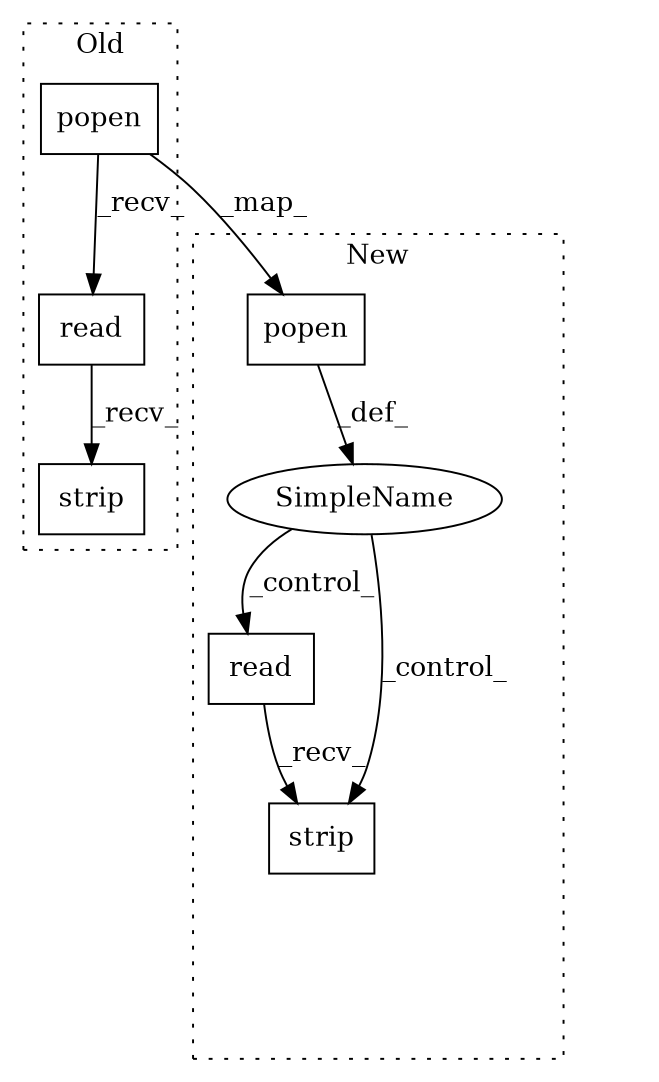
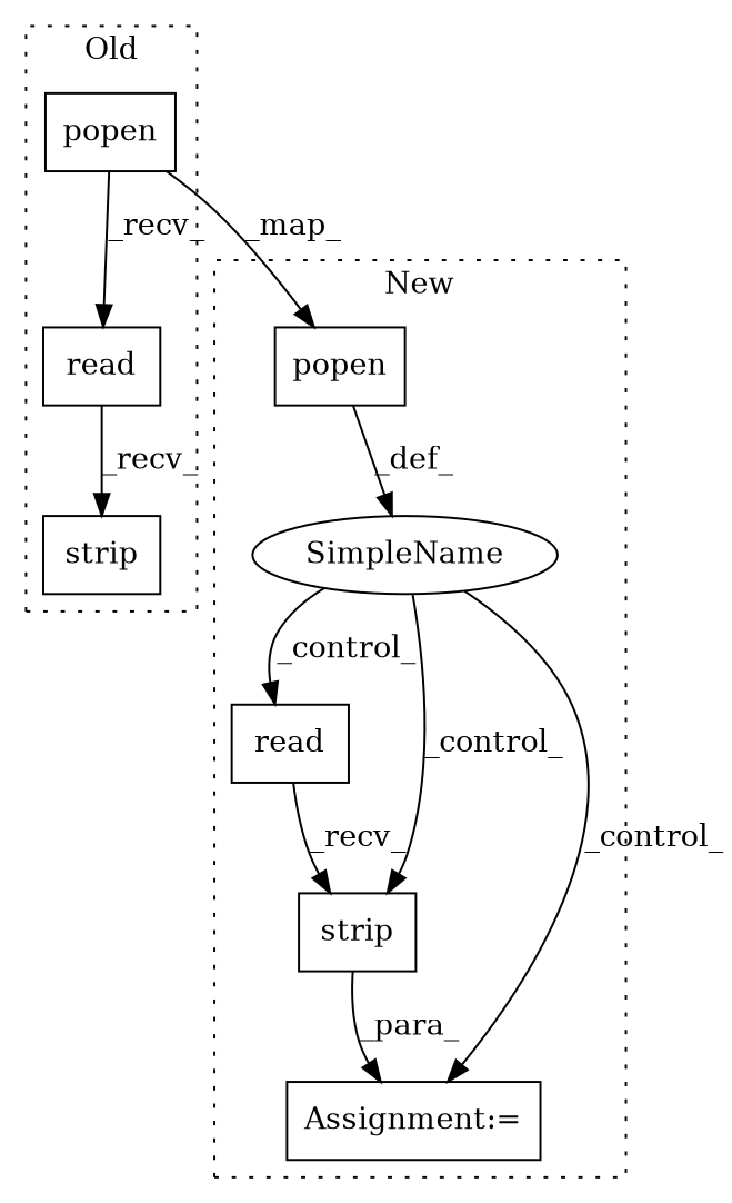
  digraph {
    node [a=32 l="6,1" shape=box]
    n1 [label=popen s="35052,35061"]
    n2 [label=strip s="35070,35080"]
    n3 [l=6 label=read s=35063]
    n4 [label=popen s="36066,36075"]
    n5 [l=6 label=read s=37210]
    n6 [a=42 label=SimpleName shape=ellipse l=""]
    n7 [label=strip s="37217,37227"]
+   n8 [a=7 l=1 label="Assignment:=" s=37201]
    subgraph cluster_1 {
      label=Old
      style=dotted
      n1
      n2
      n3
    }
    subgraph cluster_2 {
      label=New
      style=dotted
      n4
      n5
      n6
      n7
+     n8
    }
    n1 -> n3 [label=_recv_]
    n1 -> n4 [label=_map_]
    n3 -> n2 [label=_recv_]
    n4 -> n6 [label=_def_]
    n5 -> n7 [label=_recv_]
    n6 -> n5 [label=_control_]
    n6 -> n7 [label=_control_]
+   n6 -> n8 [label=_control_]
+   n7 -> n8 [label=_para_]
  }
